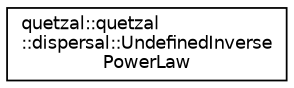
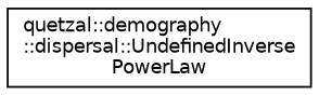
  digraph {
    rankdir=LR
-   n1 [color=black fillcolor=white fontname=Helvetica fontsize=10 height=0.2 label="quetzal::quetzal\l::dispersal::UndefinedInverse\lPowerLaw" shape=record style=filled width=0.4]
+   n1 [color=black fillcolor=white fontname=Helvetica fontsize=10 height=0.2 label="quetzal::demography\l::dispersal::UndefinedInverse\lPowerLaw" shape=record style=filled width=0.4]
  }
